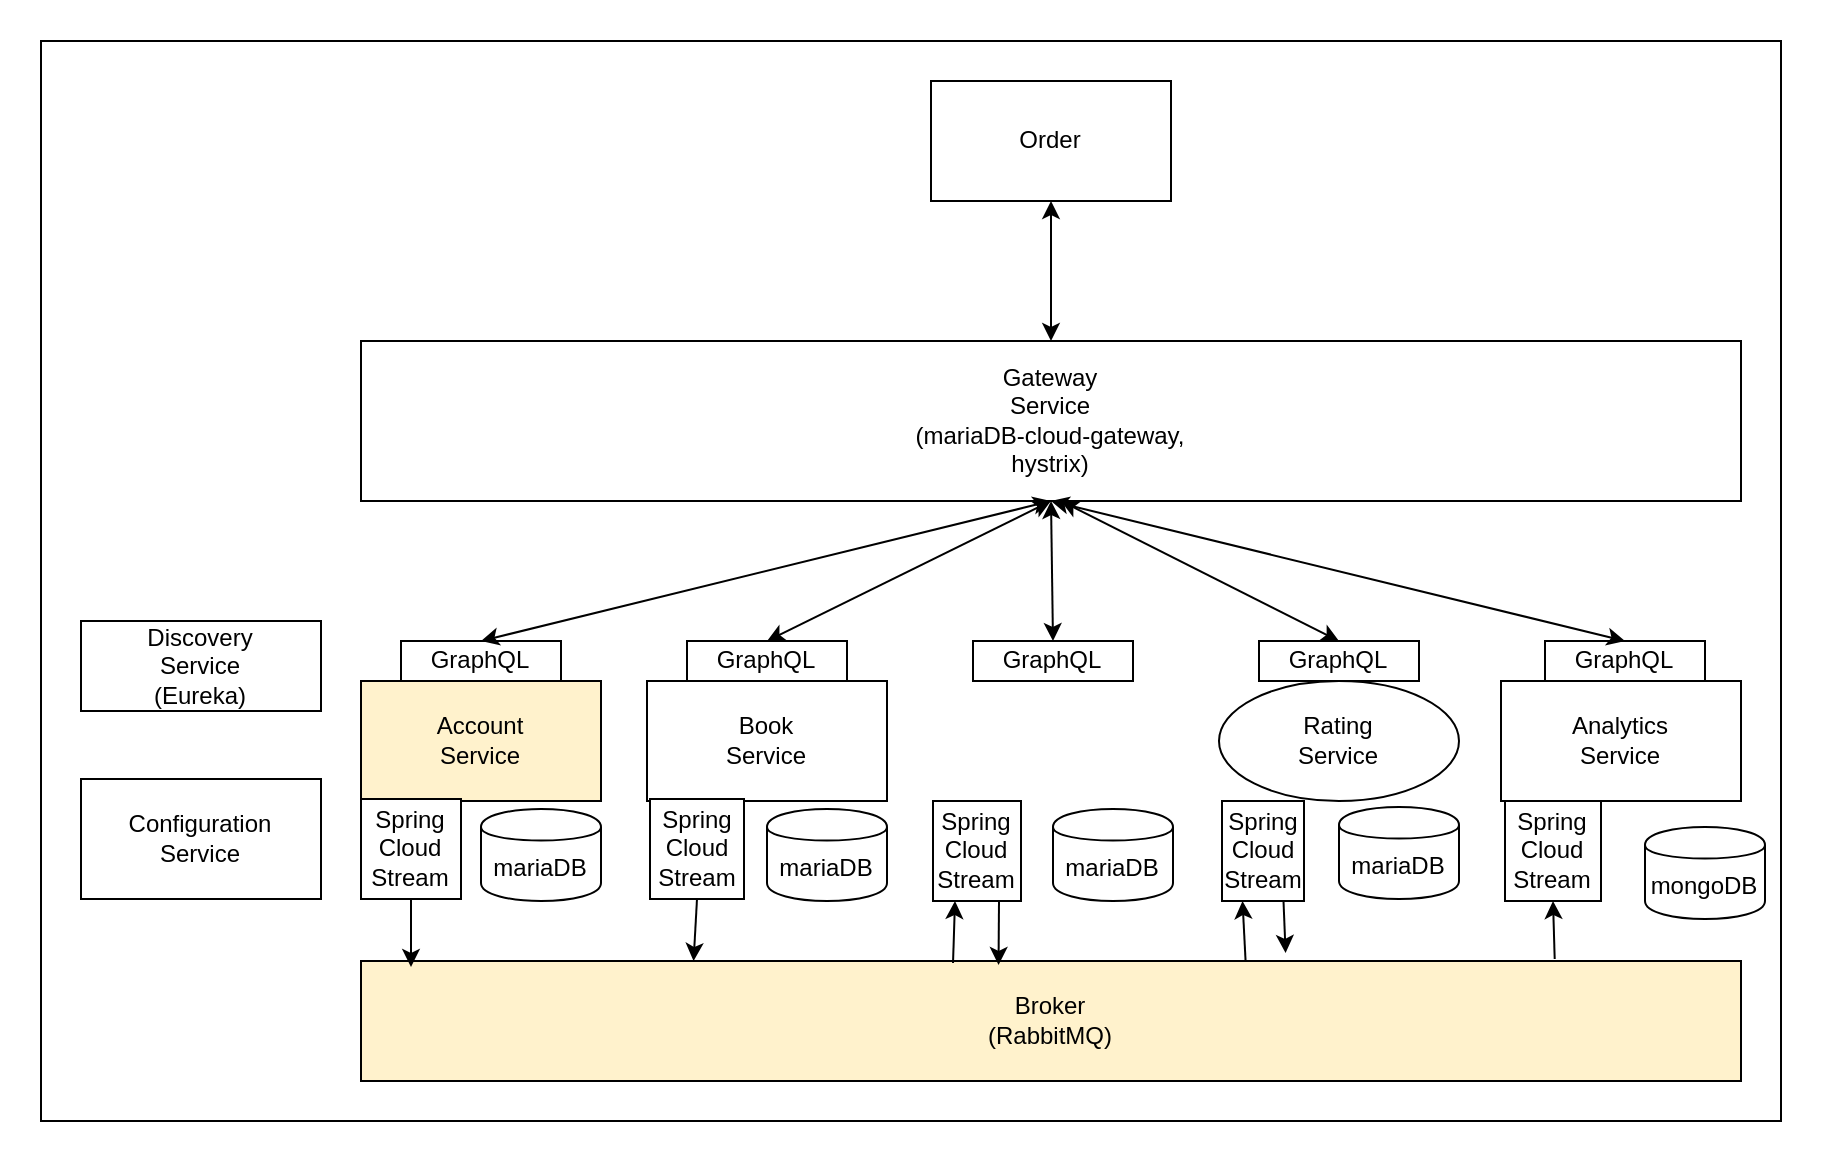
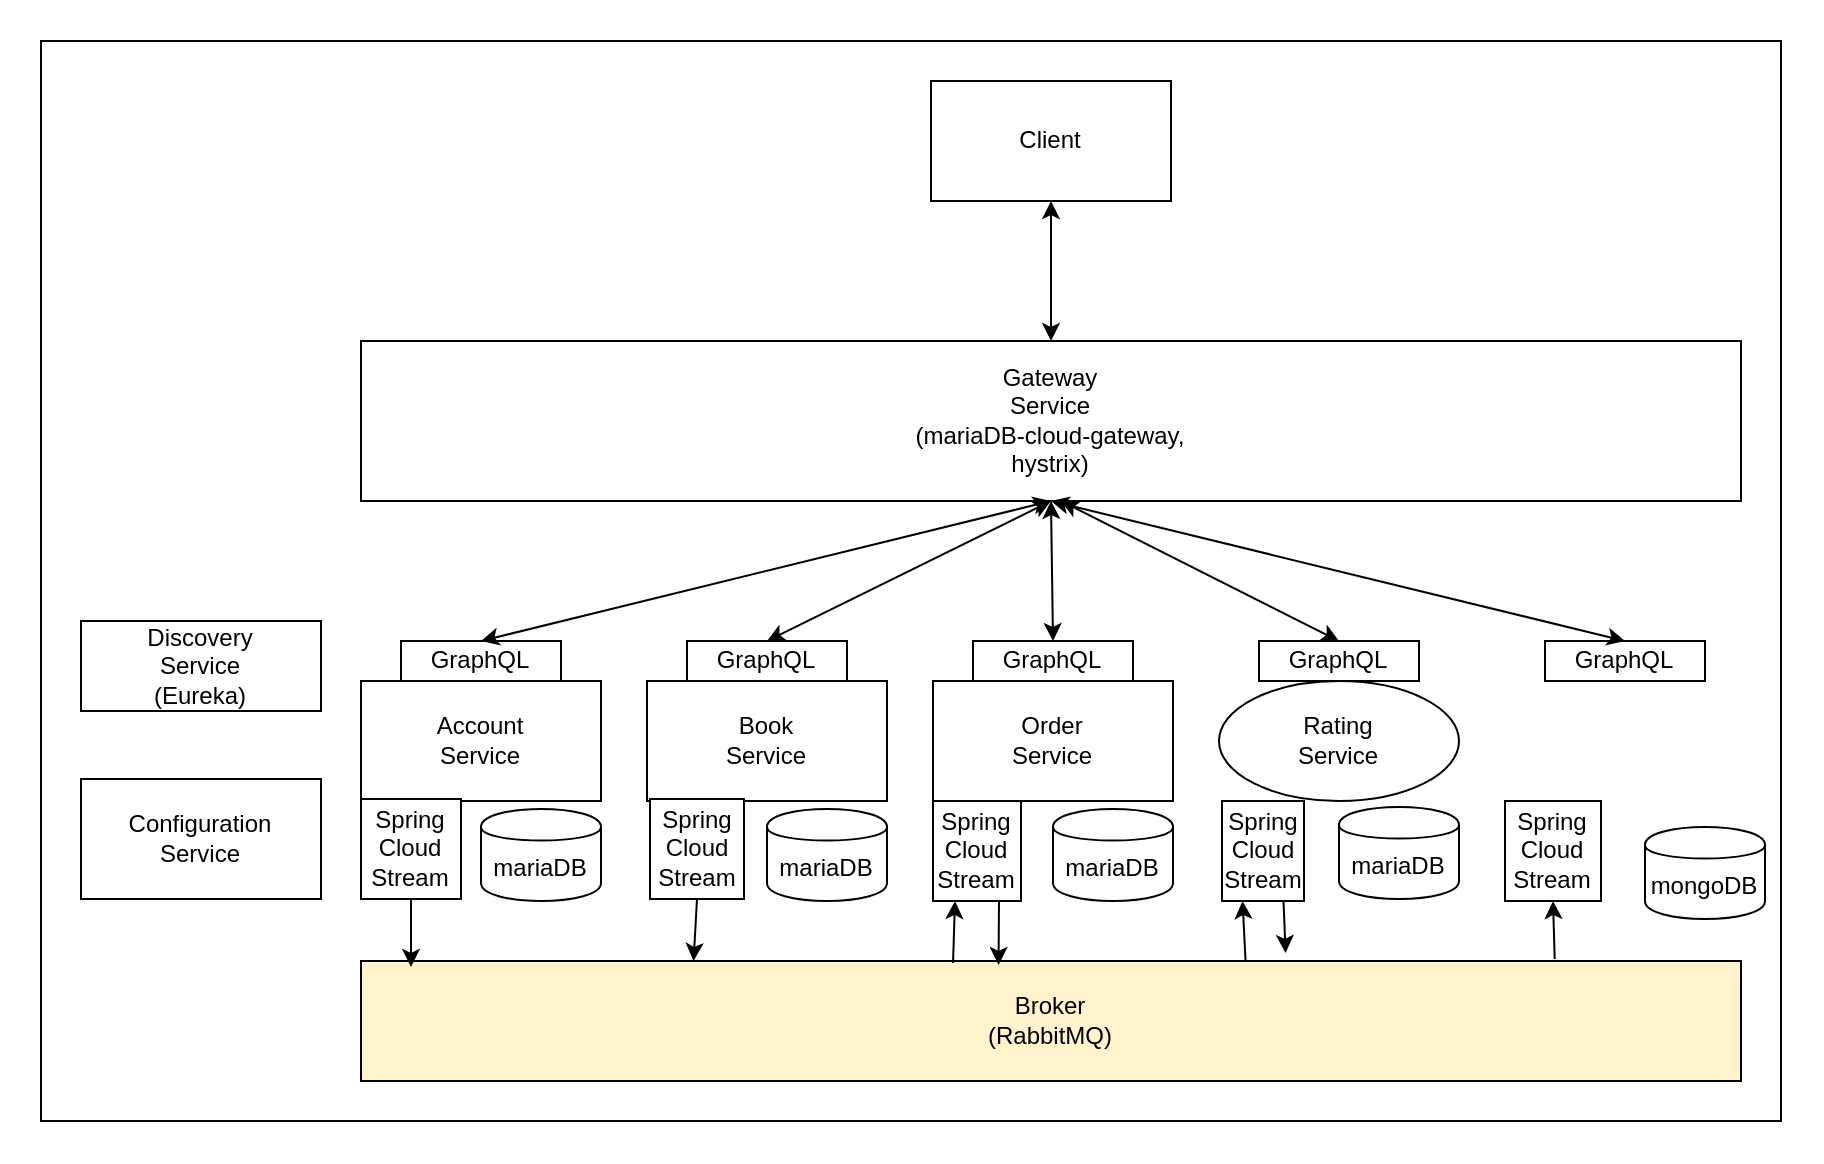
  <mxCell id="0" />
  <mxCell id="1" parent="0" />
  <mxCell id="2" value="" style="rounded=0;whiteSpace=wrap;html=1;fillColor=none;" vertex="1" parent="1"><mxGeometry x="20" y="20" width="870" height="540" as="geometry" /></mxCell>
  <mxCell id="3" value="Gateway&lt;br&gt;Service&lt;br&gt;(mariaDB-cloud-gateway,&lt;br&gt;hystrix)&lt;br&gt;" style="rounded=0;whiteSpace=wrap;html=1;" vertex="1" parent="1"><mxGeometry x="180" y="170" width="690" height="80" as="geometry" /></mxCell>
  <mxCell id="4" value="Discovery&lt;br&gt;Service&lt;br&gt;(Eureka)&lt;br&gt;" style="rounded=0;whiteSpace=wrap;html=1;" vertex="1" parent="1"><mxGeometry x="40" y="310" width="120" height="45" as="geometry" /></mxCell>
  <mxCell id="5" value="Configuration&lt;br&gt;Service" style="rounded=0;whiteSpace=wrap;html=1;" vertex="1" parent="1"><mxGeometry x="40" y="389" width="120" height="60" as="geometry" /></mxCell>
  <mxCell id="6" value="Broker&lt;br&gt;(RabbitMQ)&lt;br&gt;" style="rounded=0;whiteSpace=wrap;html=1;fillColor=#fff2cc;" vertex="1" parent="1"><mxGeometry x="180" y="480" width="690" height="60" as="geometry" /></mxCell>
- <mxCell id="7" value="Account&lt;br&gt;Service&lt;br&gt;" style="rounded=0;whiteSpace=wrap;html=1;fillColor=#fff2cc;" vertex="1" parent="1"><mxGeometry x="180" y="340" width="120" height="60" as="geometry" /></mxCell>
+ <mxCell id="7" value="Account&lt;br&gt;Service&lt;br&gt;" style="rounded=0;whiteSpace=wrap;html=1;" vertex="1" parent="1"><mxGeometry x="180" y="340" width="120" height="60" as="geometry" /></mxCell>
  <mxCell id="8" value="Book&lt;br&gt;Service&lt;br&gt;" style="rounded=0;whiteSpace=wrap;html=1;" vertex="1" parent="1"><mxGeometry x="323" y="340" width="120" height="60" as="geometry" /></mxCell>
+ <mxCell id="9" value="Order&lt;br&gt;Service&lt;br&gt;" style="rounded=0;whiteSpace=wrap;html=1;" vertex="1" parent="1"><mxGeometry x="466" y="340" width="120" height="60" as="geometry" /></mxCell>
  <mxCell id="10" value="Rating&lt;br&gt;Service" style="ellipse;whiteSpace=wrap;html=1;" vertex="1" parent="1"><mxGeometry x="609" y="340" width="120" height="60" as="geometry" /></mxCell>
- <mxCell id="11" value="Analytics&lt;br&gt;Service&lt;br&gt;" style="rounded=0;whiteSpace=wrap;html=1;" vertex="1" parent="1"><mxGeometry x="750" y="340" width="120" height="60" as="geometry" /></mxCell>
  <mxCell id="12" value="GraphQL" style="rounded=0;whiteSpace=wrap;html=1;" vertex="1" parent="1"><mxGeometry x="200" y="320" width="80" height="20" as="geometry" /></mxCell>
  <mxCell id="13" value="GraphQL" style="rounded=0;whiteSpace=wrap;html=1;" vertex="1" parent="1"><mxGeometry x="343" y="320" width="80" height="20" as="geometry" /></mxCell>
  <mxCell id="14" value="GraphQL" style="rounded=0;whiteSpace=wrap;html=1;" vertex="1" parent="1"><mxGeometry x="486" y="320" width="80" height="20" as="geometry" /></mxCell>
  <mxCell id="15" value="GraphQL" style="rounded=0;whiteSpace=wrap;html=1;" vertex="1" parent="1"><mxGeometry x="629" y="320" width="80" height="20" as="geometry" /></mxCell>
  <mxCell id="16" value="GraphQL" style="rounded=0;whiteSpace=wrap;html=1;" vertex="1" parent="1"><mxGeometry x="772" y="320" width="80" height="20" as="geometry" /></mxCell>
  <mxCell id="17" value="Spring&lt;br&gt;Cloud&lt;br&gt;Stream&lt;br&gt;" style="rounded=0;whiteSpace=wrap;html=1;" vertex="1" parent="1"><mxGeometry x="180" y="399" width="50" height="50" as="geometry" /></mxCell>
  <mxCell id="18" value="Spring&lt;br&gt;Cloud&lt;br&gt;Stream&lt;br&gt;" style="rounded=0;whiteSpace=wrap;html=1;" vertex="1" parent="1"><mxGeometry x="324.5" y="399" width="47" height="50" as="geometry" /></mxCell>
  <mxCell id="19" value="Spring&lt;br&gt;Cloud&lt;br&gt;Stream&lt;br&gt;" style="rounded=0;whiteSpace=wrap;html=1;" vertex="1" parent="1"><mxGeometry x="466" y="400" width="44" height="50" as="geometry" /></mxCell>
  <mxCell id="20" value="Spring&lt;br&gt;Cloud&lt;br&gt;Stream&lt;br&gt;" style="rounded=0;whiteSpace=wrap;html=1;" vertex="1" parent="1"><mxGeometry x="610.5" y="400" width="41" height="50" as="geometry" /></mxCell>
  <mxCell id="21" value="Spring&lt;br&gt;Cloud&lt;br&gt;Stream&lt;br&gt;" style="rounded=0;whiteSpace=wrap;html=1;" vertex="1" parent="1"><mxGeometry x="752" y="400" width="48" height="50" as="geometry" /></mxCell>
  <mxCell id="22" value="mariaDB" style="shape=cylinder;whiteSpace=wrap;html=1;boundedLbl=1;backgroundOutline=1;" vertex="1" parent="1"><mxGeometry x="240" y="404" width="60" height="46" as="geometry" /></mxCell>
  <mxCell id="23" value="mariaDB" style="shape=cylinder;whiteSpace=wrap;html=1;boundedLbl=1;backgroundOutline=1;" vertex="1" parent="1"><mxGeometry x="383" y="404" width="60" height="46" as="geometry" /></mxCell>
  <mxCell id="24" value="mariaDB" style="shape=cylinder;whiteSpace=wrap;html=1;boundedLbl=1;backgroundOutline=1;" vertex="1" parent="1"><mxGeometry x="526" y="404" width="60" height="46" as="geometry" /></mxCell>
  <mxCell id="25" value="mariaDB" style="shape=cylinder;whiteSpace=wrap;html=1;boundedLbl=1;backgroundOutline=1;" vertex="1" parent="1"><mxGeometry x="669" y="403" width="60" height="46" as="geometry" /></mxCell>
  <mxCell id="26" value="mongoDB" style="shape=cylinder;whiteSpace=wrap;html=1;boundedLbl=1;backgroundOutline=1;" vertex="1" parent="1"><mxGeometry x="822" y="413" width="60" height="46" as="geometry" /></mxCell>
  <mxCell id="27" value="" style="endArrow=classic;startArrow=classic;html=1;exitX=0.5;exitY=0;exitDx=0;exitDy=0;" edge="1" parent="1" source="3"><mxGeometry width="50" height="50" relative="1" as="geometry"><mxPoint x="500" y="100" as="sourcePoint" /><mxPoint x="525" y="100" as="targetPoint" /></mxGeometry></mxCell>
  <mxCell id="28" value="" style="endArrow=classic;startArrow=classic;html=1;exitX=0.5;exitY=0;exitDx=0;exitDy=0;entryX=0.5;entryY=1;entryDx=0;entryDy=0;" edge="1" parent="1" source="12" target="3"><mxGeometry width="50" height="50" relative="1" as="geometry"><mxPoint x="260" y="310" as="sourcePoint" /><mxPoint x="310" y="260" as="targetPoint" /></mxGeometry></mxCell>
  <mxCell id="29" value="" style="endArrow=classic;startArrow=classic;html=1;entryX=0.5;entryY=1;entryDx=0;entryDy=0;exitX=0.5;exitY=0;exitDx=0;exitDy=0;" edge="1" parent="1" source="13" target="3"><mxGeometry width="50" height="50" relative="1" as="geometry"><mxPoint x="-100" y="270" as="sourcePoint" /><mxPoint x="-50" y="220" as="targetPoint" /></mxGeometry></mxCell>
  <mxCell id="30" value="" style="endArrow=classic;startArrow=classic;html=1;exitX=0.5;exitY=0;exitDx=0;exitDy=0;entryX=0.5;entryY=1;entryDx=0;entryDy=0;" edge="1" parent="1" source="14" target="3"><mxGeometry width="50" height="50" relative="1" as="geometry"><mxPoint x="90" y="260" as="sourcePoint" /><mxPoint x="140" y="210" as="targetPoint" /></mxGeometry></mxCell>
  <mxCell id="31" value="" style="endArrow=classic;startArrow=classic;html=1;exitX=0.5;exitY=0;exitDx=0;exitDy=0;" edge="1" parent="1" source="15"><mxGeometry width="50" height="50" relative="1" as="geometry"><mxPoint x="680" y="300" as="sourcePoint" /><mxPoint x="530" y="250" as="targetPoint" /></mxGeometry></mxCell>
  <mxCell id="32" value="" style="endArrow=classic;startArrow=classic;html=1;exitX=0.5;exitY=0;exitDx=0;exitDy=0;entryX=0.5;entryY=1;entryDx=0;entryDy=0;" edge="1" parent="1" source="16" target="3"><mxGeometry width="50" height="50" relative="1" as="geometry"><mxPoint x="730" y="310" as="sourcePoint" /><mxPoint x="780" y="260" as="targetPoint" /></mxGeometry></mxCell>
- <mxCell id="33" value="Order" style="rounded=0;whiteSpace=wrap;html=1;" vertex="1" parent="1"><mxGeometry x="465" y="40" width="120" height="60" as="geometry" /></mxCell>
+ <mxCell id="33" value="Client" style="rounded=0;whiteSpace=wrap;html=1;" vertex="1" parent="1"><mxGeometry x="465" y="40" width="120" height="60" as="geometry" /></mxCell>
  <mxCell id="34" value="" style="endArrow=classic;html=1;exitX=0.5;exitY=1;exitDx=0;exitDy=0;" edge="1" parent="1" source="17"><mxGeometry width="50" height="50" relative="1" as="geometry"><mxPoint x="60" y="510" as="sourcePoint" /><mxPoint x="205" y="483" as="targetPoint" /></mxGeometry></mxCell>
  <mxCell id="35" value="" style="endArrow=classic;html=1;exitX=0.5;exitY=1;exitDx=0;exitDy=0;entryX=0.241;entryY=0;entryDx=0;entryDy=0;entryPerimeter=0;" edge="1" parent="1" source="18" target="6"><mxGeometry width="50" height="50" relative="1" as="geometry"><mxPoint x="80" y="540" as="sourcePoint" /><mxPoint x="348" y="480" as="targetPoint" /></mxGeometry></mxCell>
  <mxCell id="36" value="" style="endArrow=classic;html=1;entryX=0.25;entryY=1;entryDx=0;entryDy=0;exitX=0.429;exitY=0.017;exitDx=0;exitDy=0;exitPerimeter=0;" edge="1" parent="1" source="6" target="19"><mxGeometry width="50" height="50" relative="1" as="geometry"><mxPoint x="450" y="500" as="sourcePoint" /><mxPoint x="500" y="450" as="targetPoint" /></mxGeometry></mxCell>
  <mxCell id="37" value="" style="endArrow=classic;html=1;exitX=0.75;exitY=1;exitDx=0;exitDy=0;entryX=0.462;entryY=0.033;entryDx=0;entryDy=0;entryPerimeter=0;" edge="1" parent="1" source="19" target="6"><mxGeometry width="50" height="50" relative="1" as="geometry"><mxPoint x="440" y="640" as="sourcePoint" /><mxPoint x="490" y="590" as="targetPoint" /></mxGeometry></mxCell>
  <mxCell id="38" value="" style="endArrow=classic;html=1;entryX=0.25;entryY=1;entryDx=0;entryDy=0;exitX=0.641;exitY=0;exitDx=0;exitDy=0;exitPerimeter=0;" edge="1" parent="1" source="6" target="20"><mxGeometry width="50" height="50" relative="1" as="geometry"><mxPoint x="630" y="630" as="sourcePoint" /><mxPoint x="680" y="580" as="targetPoint" /></mxGeometry></mxCell>
  <mxCell id="39" value="" style="endArrow=classic;html=1;exitX=0.75;exitY=1;exitDx=0;exitDy=0;entryX=0.67;entryY=-0.067;entryDx=0;entryDy=0;entryPerimeter=0;" edge="1" parent="1" source="20" target="6"><mxGeometry width="50" height="50" relative="1" as="geometry"><mxPoint x="550" y="630" as="sourcePoint" /><mxPoint x="600" y="580" as="targetPoint" /></mxGeometry></mxCell>
  <mxCell id="40" value="" style="endArrow=classic;html=1;entryX=0.5;entryY=1;entryDx=0;entryDy=0;exitX=0.865;exitY=-0.017;exitDx=0;exitDy=0;exitPerimeter=0;" edge="1" parent="1" source="6" target="21"><mxGeometry width="50" height="50" relative="1" as="geometry"><mxPoint x="730" y="620" as="sourcePoint" /><mxPoint x="780" y="570" as="targetPoint" /></mxGeometry></mxCell>
